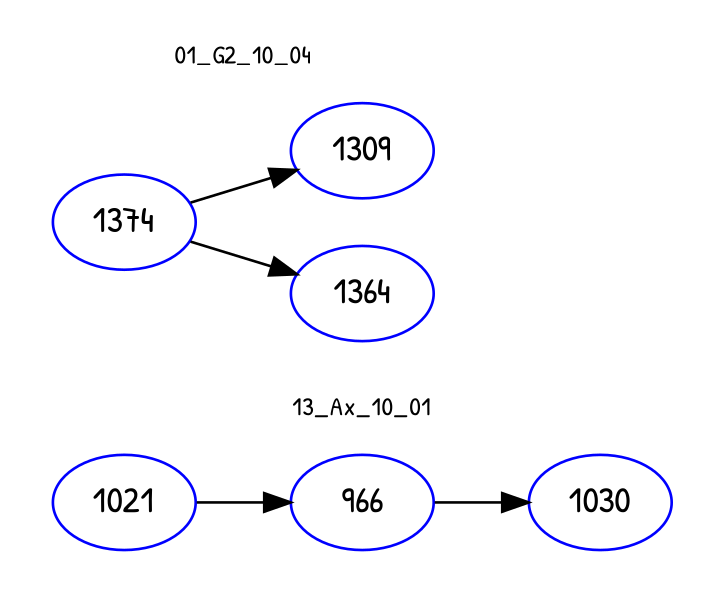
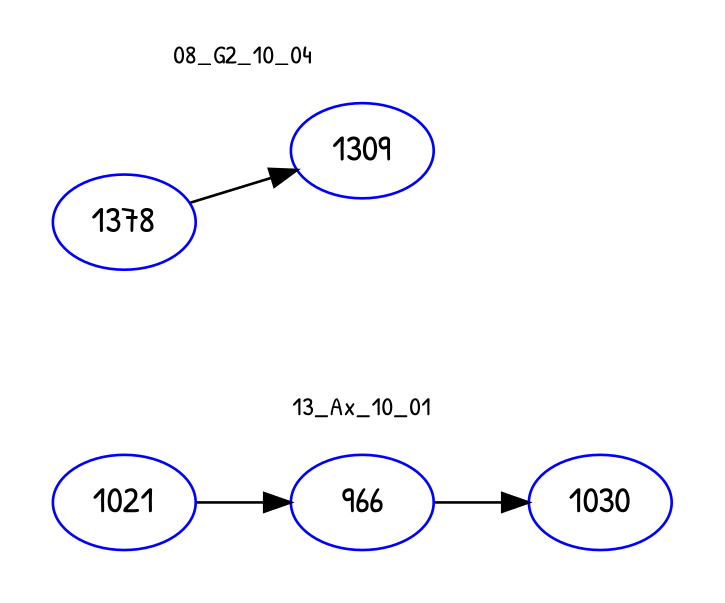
  digraph {
    fontname="Patrick Hand"
    rankdir=LR
    node [color=blue fontname="Patrick Hand"]
    edge [color=black fontname="Patrick Hand"]
    n1 [label=1021]
    n2 [label=966]
    n3 [label=1030]
-   n4 [label=1374]
-   n5 [label=1364]
+   n4 [label=1378]
    n6 [label=1309]
    subgraph cluster_1 {
      color=white
      fontsize=10
      label="13_Ax_10_01"
      n1
      n2
      n3
    }
    subgraph cluster_2 {
      color=white
      fontsize=10
-     label="01_G2_10_04"
+     label="08_G2_10_04"
      n4
-     n5
      n6
    }
    n1 -> n2
    n2 -> n3
-   n4 -> n5
    n4 -> n6
  }
